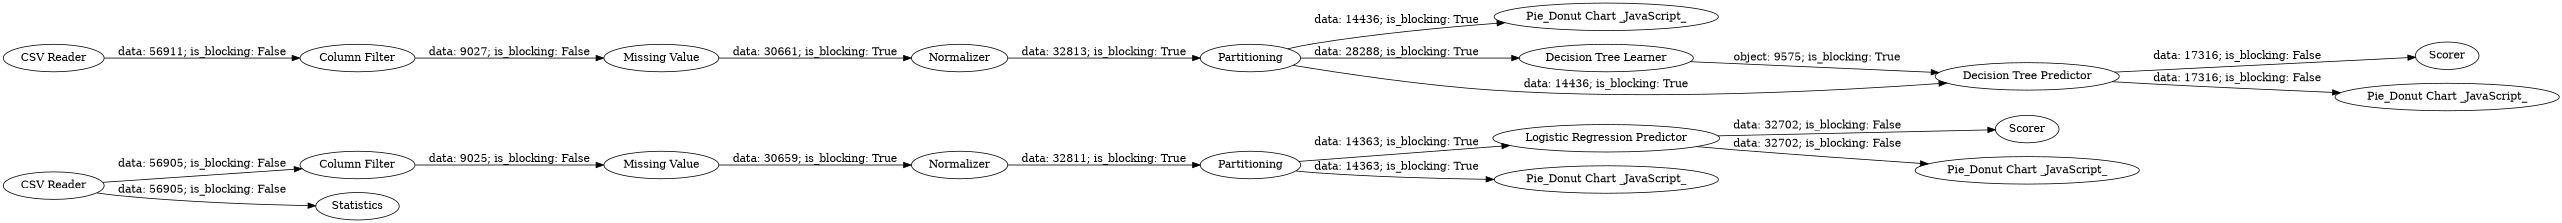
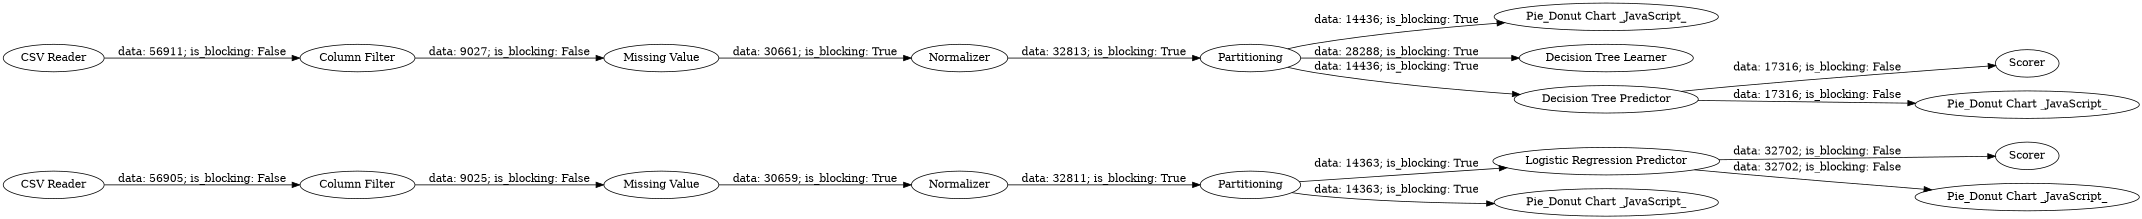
  digraph {
    rankdir=LR
    n1 [label="Column Filter"]
    n2 [label="Missing Value"]
    n3 [label=Normalizer]
    n4 [label="Pie_Donut Chart _JavaScript_"]
    n5 [label=Partitioning]
    n6 [label="Logistic Regression Predictor"]
    n7 [label="Pie_Donut Chart _JavaScript_"]
    n8 [label=Scorer]
    n9 [label="Pie_Donut Chart _JavaScript_"]
    n10 [label="Decision Tree Learner"]
    n11 [label="Decision Tree Predictor"]
    n12 [label=Scorer]
    n13 [label="Pie_Donut Chart _JavaScript_"]
    n14 [label="CSV Reader"]
    n15 [label="Column Filter"]
    n16 [label="Missing Value"]
    n17 [label=Partitioning]
-   n18 [label=Statistics]
    n19 [label=Normalizer]
    n20 [label="CSV Reader"]
    n1 -> n2 [label="data: 9025; is_blocking: False"]
    n2 -> n3 [label="data: 30659; is_blocking: True"]
    n3 -> n5 [label="data: 32811; is_blocking: True"]
    n5 -> n6 [label="data: 14363; is_blocking: True"]
    n5 -> n7 [label="data: 14363; is_blocking: True"]
    n6 -> n8 [label="data: 32702; is_blocking: False"]
    n6 -> n9 [label="data: 32702; is_blocking: False"]
-   n10 -> n11 [label="object: 9575; is_blocking: True"]
    n11 -> n12 [label="data: 17316; is_blocking: False"]
    n11 -> n13 [label="data: 17316; is_blocking: False"]
    n14 -> n15 [label="data: 56911; is_blocking: False"]
    n15 -> n16 [label="data: 9027; is_blocking: False"]
    n16 -> n19 [label="data: 30661; is_blocking: True"]
    n17 -> n4 [label="data: 14436; is_blocking: True"]
    n17 -> n10 [label="data: 28288; is_blocking: True"]
    n17 -> n11 [label="data: 14436; is_blocking: True"]
    n19 -> n17 [label="data: 32813; is_blocking: True"]
    n20 -> n1 [label="data: 56905; is_blocking: False"]
-   n20 -> n18 [label="data: 56905; is_blocking: False"]
  }
